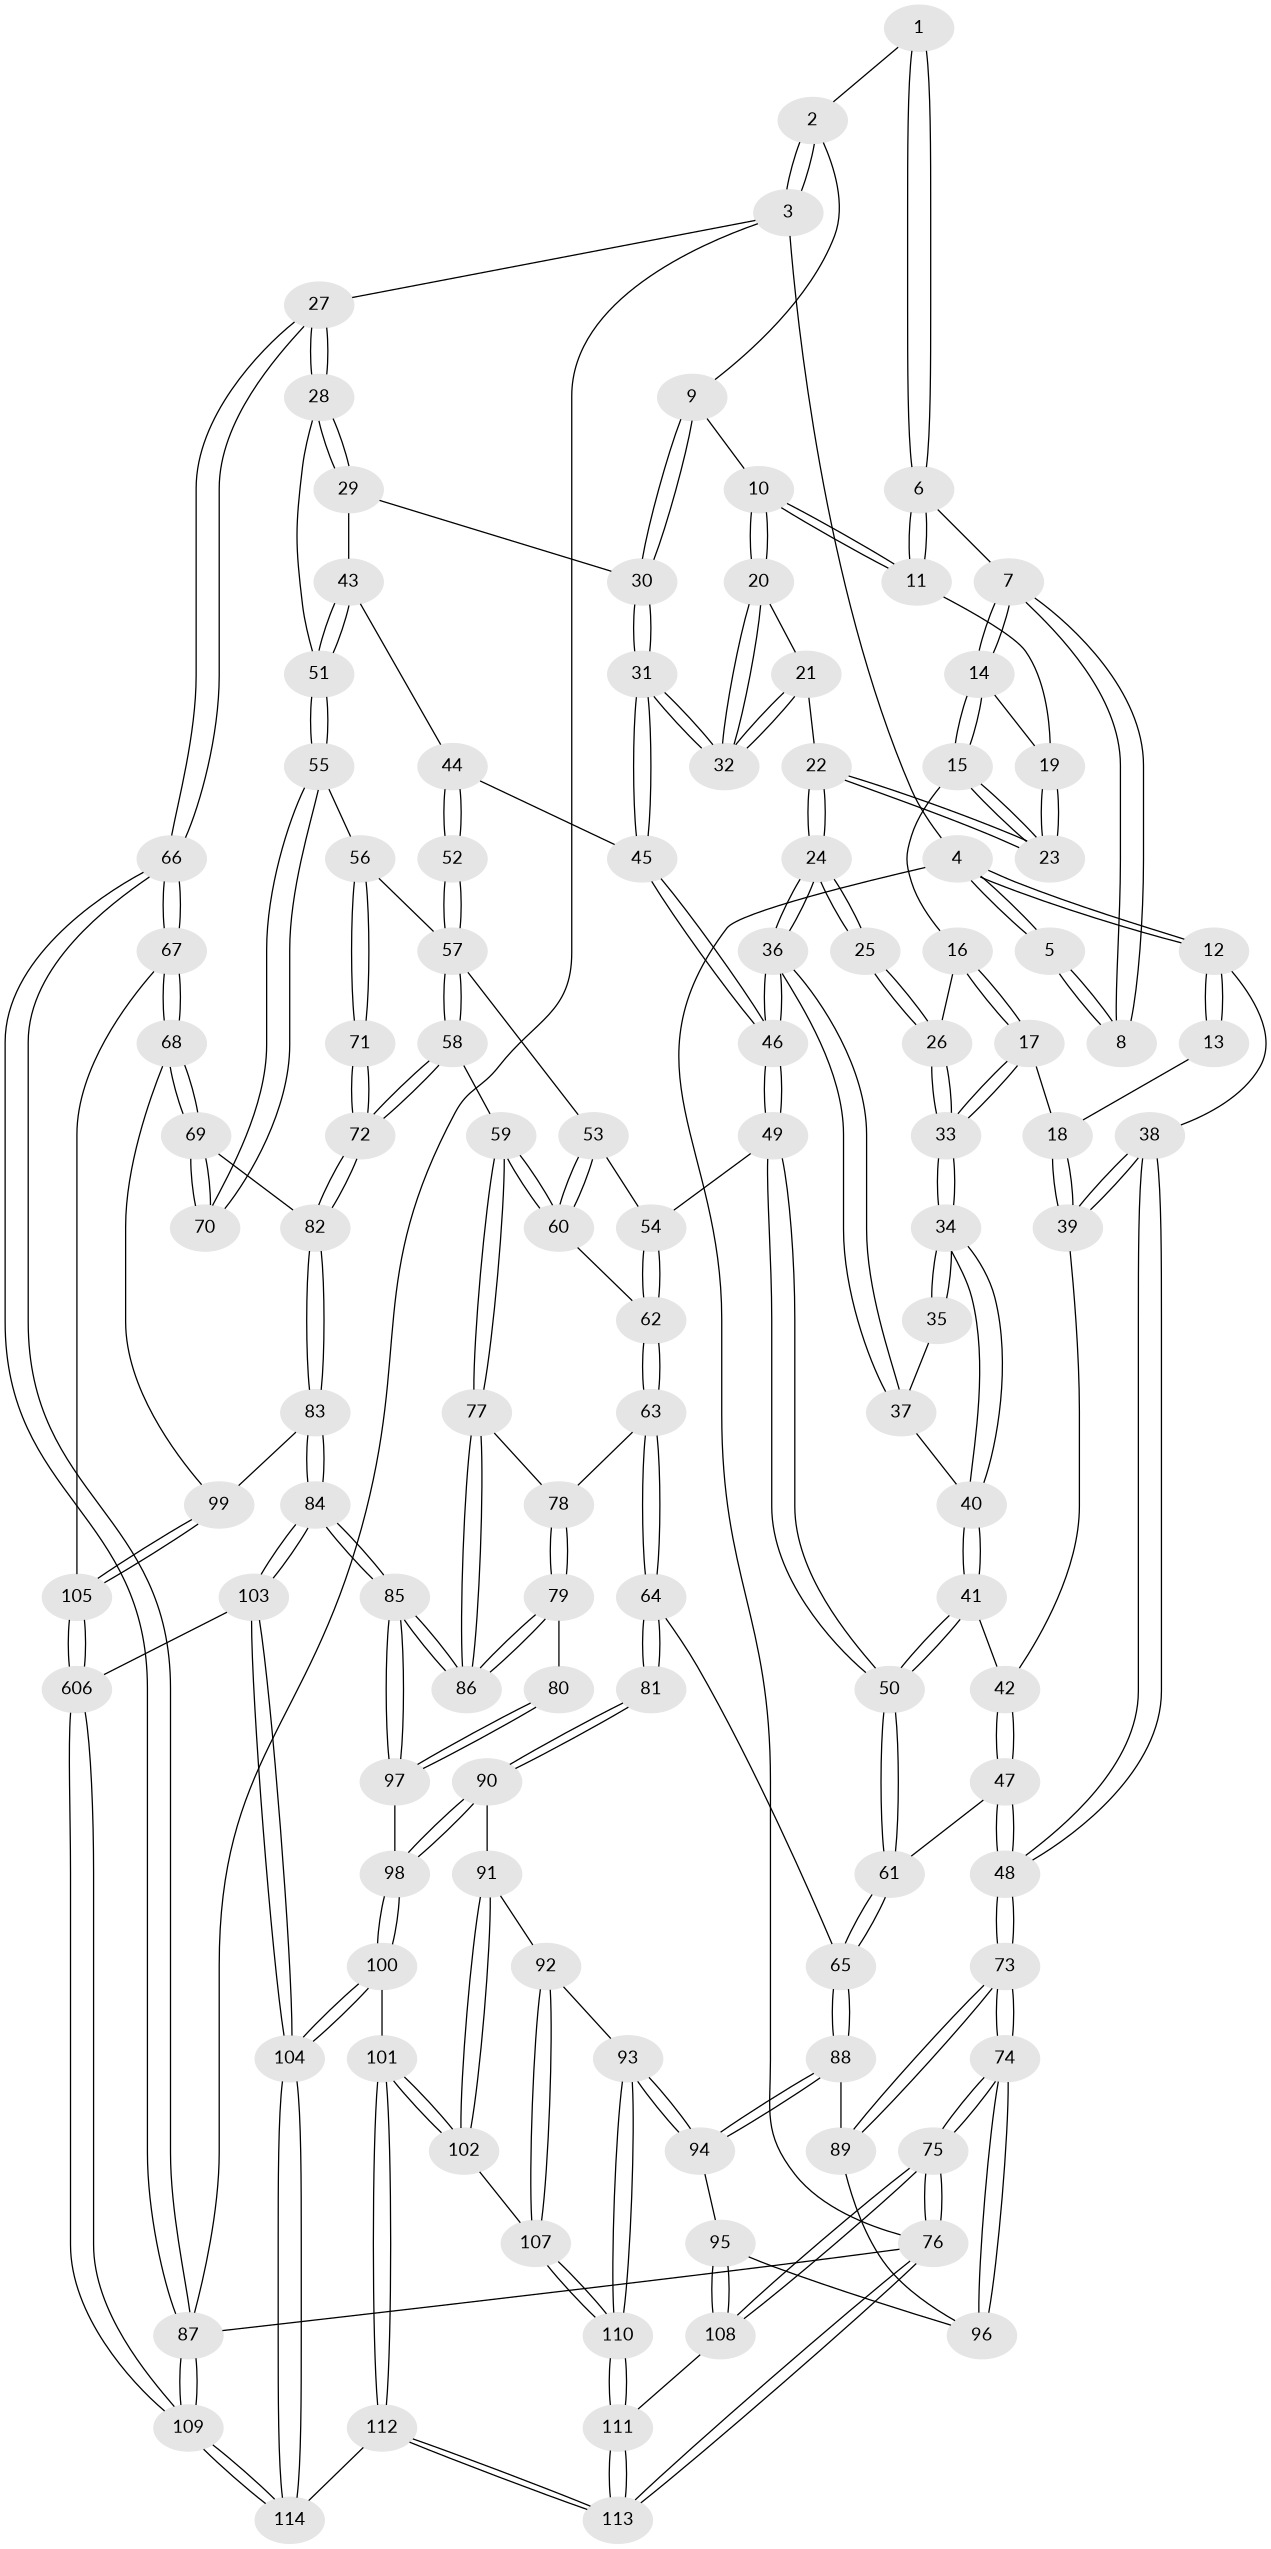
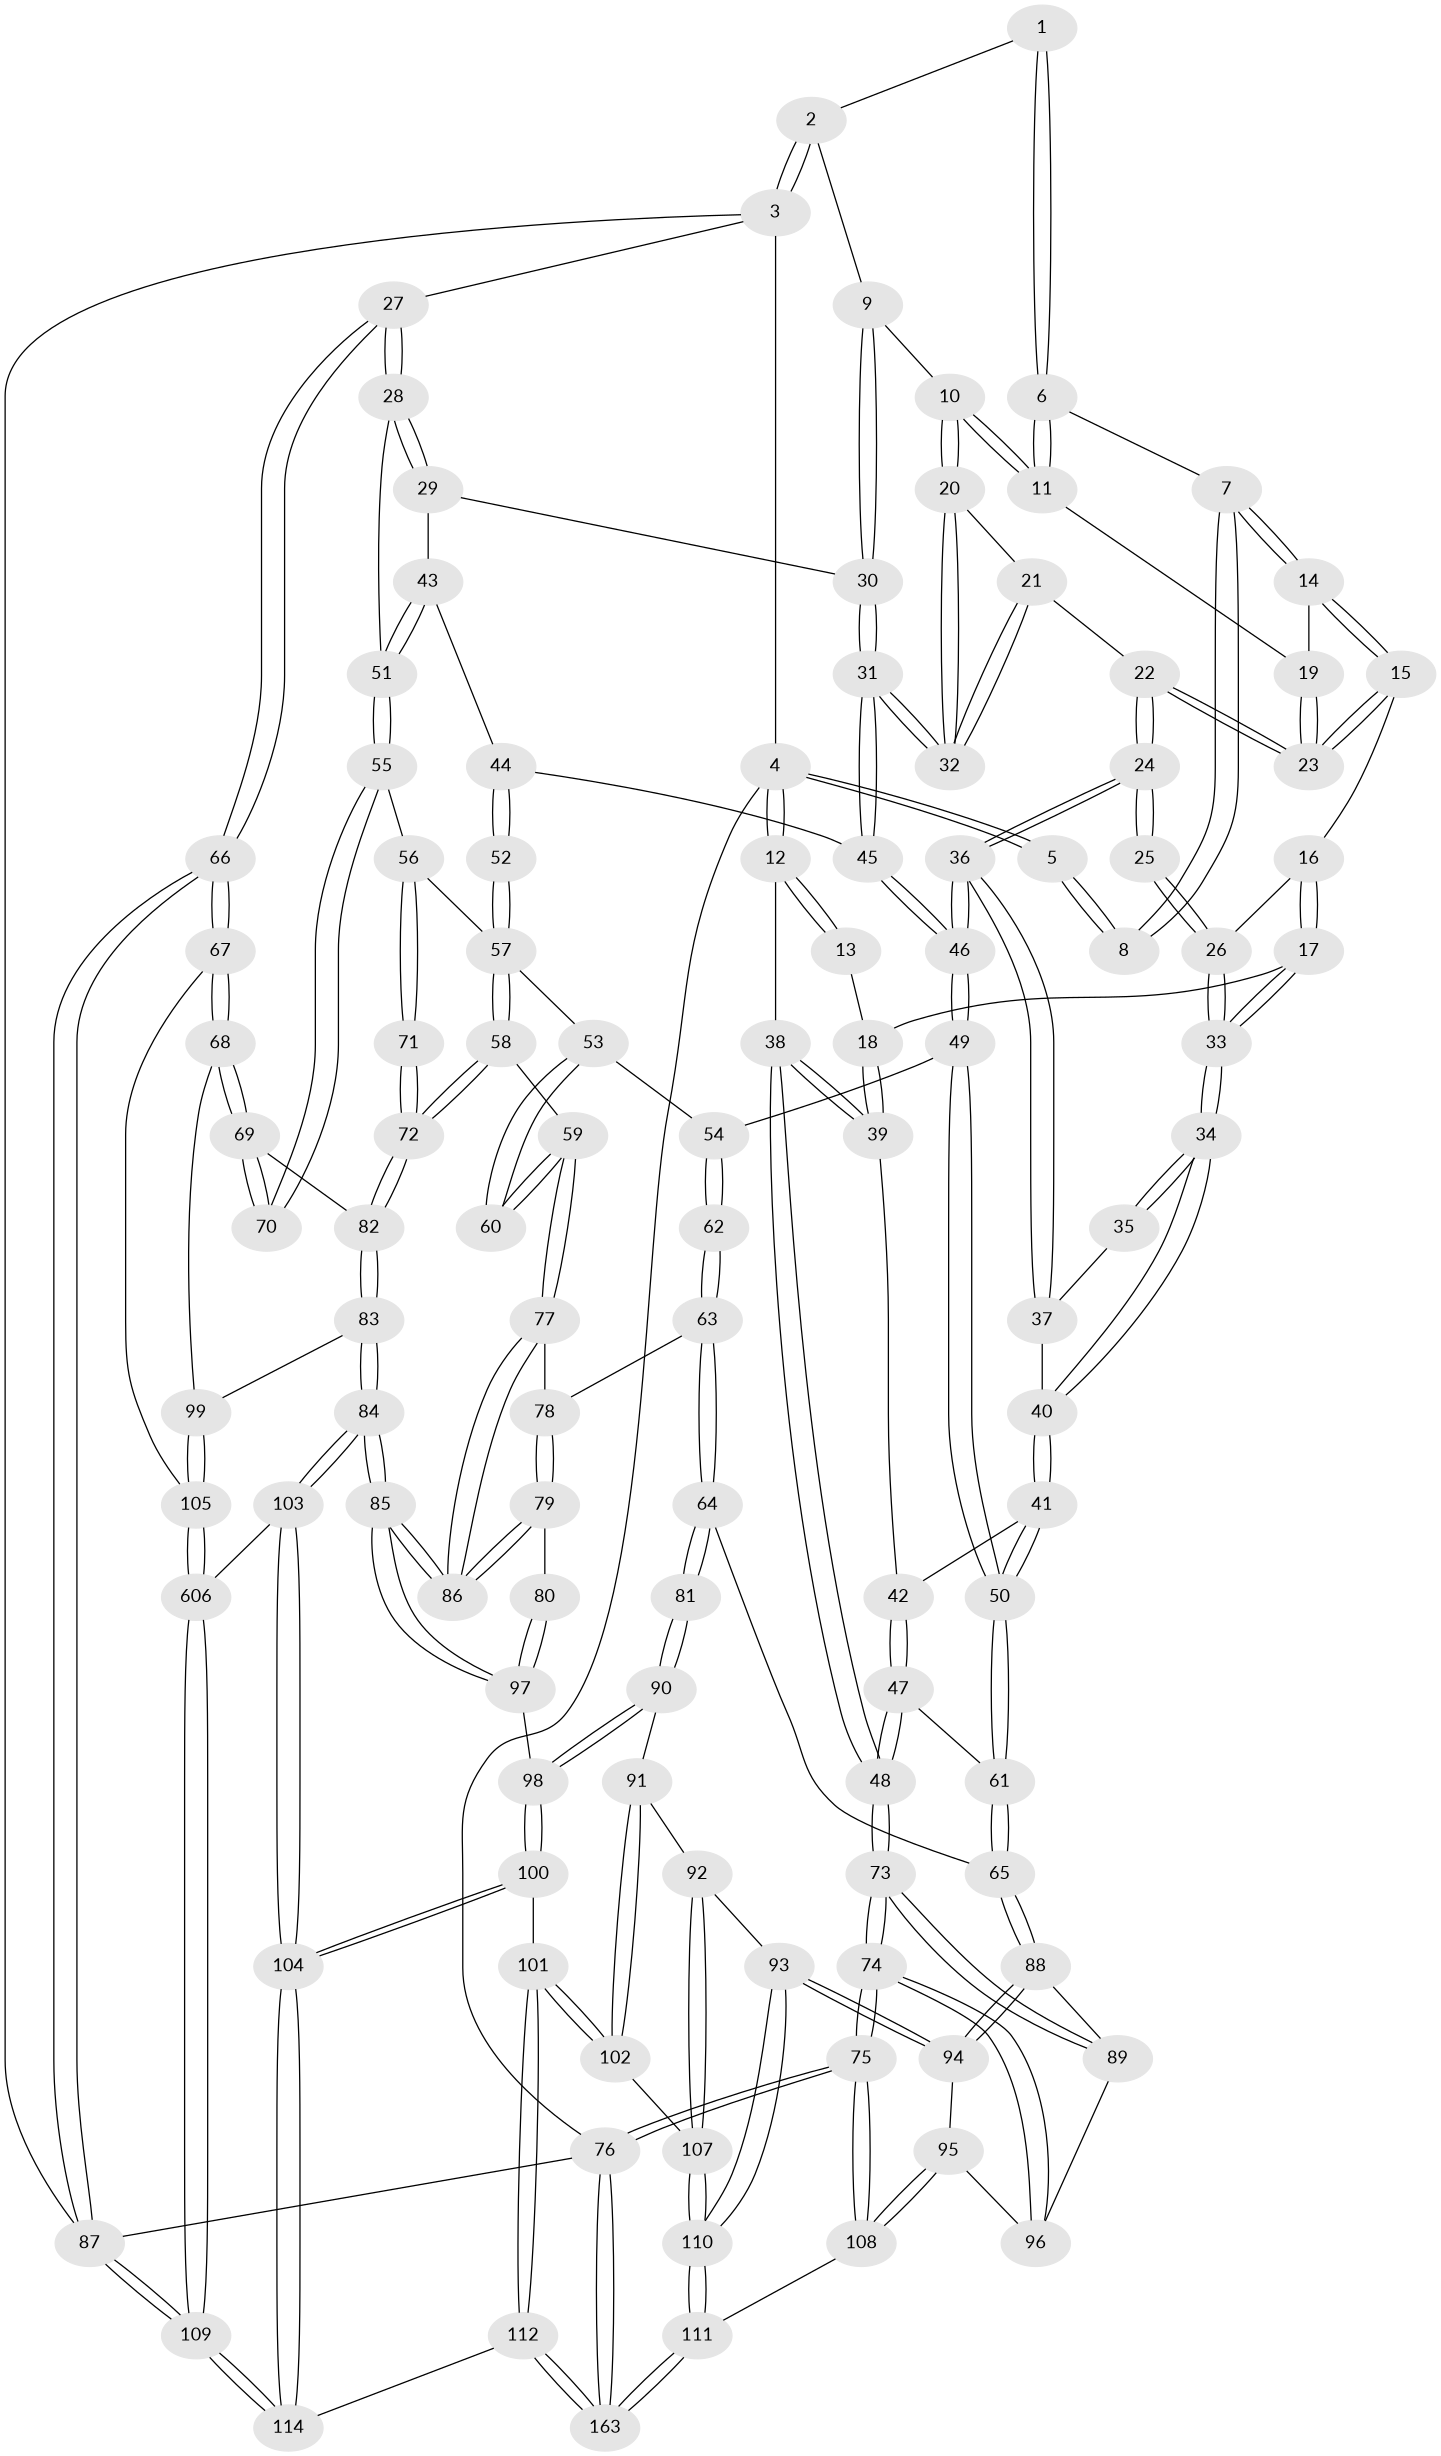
  graph {
    fontname=Lato
    node [color=gray90 fontname=Lato style=filled]
    edge [fontname=Lato]
    1
    2
    6
    3
    9
    7
    11
    4
    27
    87
    10
    30
    5
    12
    76
    28
    66
    109
    8
    13
    38
-   113
+   113 [label=163]
    14
    19
    15
    20
    31
    21
    32
    23
    18
    39
    48
    16
    17
    26
    33
    34
    42
    22
    24
    25
    36
    37
    46
    29
    51
    67
    43
    55
    44
    45
    35
    40
    41
    49
    73
    47
    50
    61
    52
    57
    54
    65
    74
    89
    62
    56
    70
    53
    60
    58
    63
    71
    72
    59
    77
    82
    78
    86
    88
    64
    81
    79
    90
    94
    68
    105
    69
    99
    n91 [label=606]
    83
    75
    96
    108
    111
    80
    97
    98
    91
    84
    85
    103
    104
    114
    95
    92
    102
    100
    93
    107
    110
    101
    112
    1 -- 2
    1 -- 6
    1 -- 6
    2 -- 3
    2 -- 3
    2 -- 9
    6 -- 7
    6 -- 11
    6 -- 11
    3 -- 4
    3 -- 27
    3 -- 87
    9 -- 10
    9 -- 30
    9 -- 30
    7 -- 8
    7 -- 8
    7 -- 14
    7 -- 14
    11 -- 19
    4 -- 5
    4 -- 5
    4 -- 12
    4 -- 12
    4 -- 76
    27 -- 28
    27 -- 28
    27 -- 66
    27 -- 66
    87 -- 109
    87 -- 109
    10 -- 11
    10 -- 11
    10 -- 20
    10 -- 20
    30 -- 31
    30 -- 31
    5 -- 8
    5 -- 8
    12 -- 13
    12 -- 13
    12 -- 38
    76 -- 87
    76 -- 113
    76 -- 113
    28 -- 29
    28 -- 29
    28 -- 51
    66 -- 87
    66 -- 87
    66 -- 67
    66 -- 67
    109 -- 114
    109 -- 114
    13 -- 18
    38 -- 39
    38 -- 39
    38 -- 48
    38 -- 48
    14 -- 19
    14 -- 15
    14 -- 15
    19 -- 23
    19 -- 23
    15 -- 23
    15 -- 23
    15 -- 16
    20 -- 21
    20 -- 32
    20 -- 32
    31 -- 32
    31 -- 32
    31 -- 45
    31 -- 45
    21 -- 32
    21 -- 32
    21 -- 22
    18 -- 39
    18 -- 39
    39 -- 42
    48 -- 73
    48 -- 73
    16 -- 17
    16 -- 17
    16 -- 26
    17 -- 18
    17 -- 33
    17 -- 33
    26 -- 33
    26 -- 33
    33 -- 34
    33 -- 34
    34 -- 35
    34 -- 35
    34 -- 40
    34 -- 40
    42 -- 47
    42 -- 47
    22 -- 23
    22 -- 23
    22 -- 24
    22 -- 24
    24 -- 25
    24 -- 25
    24 -- 36
    24 -- 36
    25 -- 26
    25 -- 26
    36 -- 37
    36 -- 37
    36 -- 46
    36 -- 46
    37 -- 40
    46 -- 49
    46 -- 49
    29 -- 30
    29 -- 43
    51 -- 55
    51 -- 55
    67 -- 68
    67 -- 68
    67 -- 105
    43 -- 51
    43 -- 51
    43 -- 44
    55 -- 56
    55 -- 70
    55 -- 70
    44 -- 45
    44 -- 52
    44 -- 52
    45 -- 46
    45 -- 46
    35 -- 37
    40 -- 41
    40 -- 41
    41 -- 42
    41 -- 50
    41 -- 50
    49 -- 50
    49 -- 50
    49 -- 54
    73 -- 74
    73 -- 74
    73 -- 89
    73 -- 89
    47 -- 48
    47 -- 48
    47 -- 61
    50 -- 61
    50 -- 61
    61 -- 65
    61 -- 65
    52 -- 57
    52 -- 57
    57 -- 53
    57 -- 58
    57 -- 58
    54 -- 62
    54 -- 62
    65 -- 88
    65 -- 88
    74 -- 75
    74 -- 75
    74 -- 96
    74 -- 96
    89 -- 96
    62 -- 63
    62 -- 63
    56 -- 57
    56 -- 71
    56 -- 71
    53 -- 54
    53 -- 60
    53 -- 60
-   60 -- 62
    58 -- 72
    58 -- 72
    58 -- 59
    63 -- 78
    63 -- 64
    63 -- 64
    71 -- 72
    71 -- 72
    72 -- 82
    72 -- 82
    59 -- 60
    59 -- 60
    59 -- 77
    59 -- 77
    77 -- 78
    77 -- 86
    77 -- 86
    82 -- 83
    82 -- 83
    78 -- 79
    78 -- 79
    88 -- 89
    88 -- 94
    88 -- 94
    64 -- 65
    64 -- 81
    64 -- 81
    81 -- 90
    81 -- 90
    79 -- 86
    79 -- 86
    79 -- 80
    90 -- 98
    90 -- 98
    90 -- 91
    94 -- 95
    68 -- 69
    68 -- 69
    68 -- 99
    105 -- n91
    105 -- n91
    69 -- 70
    69 -- 70
    69 -- 82
    99 -- 105
    99 -- 105
    n91 -- 109
    n91 -- 109
    83 -- 99
    83 -- 84
    83 -- 84
    75 -- 76
    75 -- 76
    75 -- 108
    75 -- 108
    108 -- 111
    111 -- 113
    111 -- 113
    80 -- 97
    80 -- 97
    97 -- 98
    98 -- 100
    98 -- 100
    91 -- 92
    91 -- 102
    91 -- 102
    84 -- 85
    84 -- 85
    84 -- 103
    84 -- 103
    85 -- 86
    85 -- 86
    85 -- 97
    85 -- 97
    103 -- n91
    103 -- 104
    103 -- 104
    104 -- 114
    104 -- 114
    95 -- 96
    95 -- 108
    95 -- 108
    92 -- 93
    92 -- 107
    92 -- 107
    102 -- 107
    100 -- 104
    100 -- 104
    100 -- 101
    93 -- 94
    93 -- 94
    93 -- 110
    93 -- 110
    107 -- 110
    107 -- 110
    110 -- 111
    110 -- 111
    101 -- 102
    101 -- 102
    101 -- 112
    101 -- 112
    112 -- 113
    112 -- 113
    112 -- 114
  }
